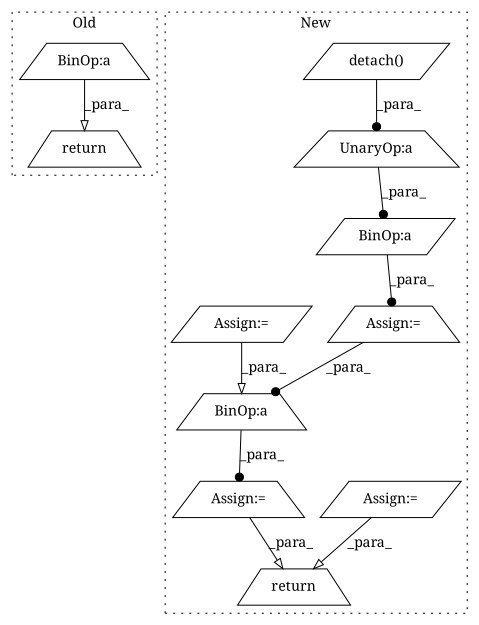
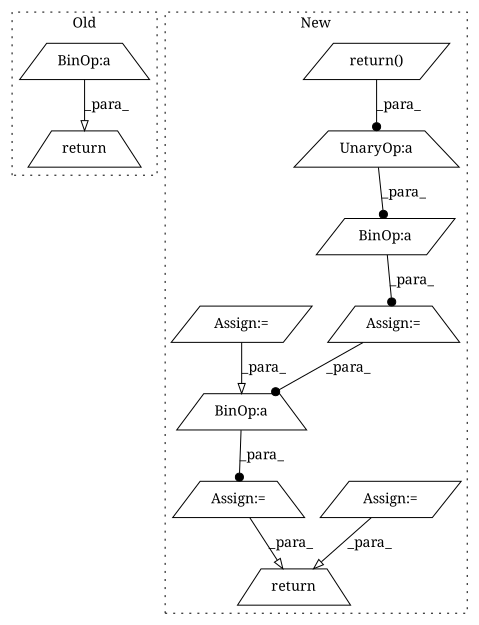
  digraph {
    fontname="Noto Serif"
    node [a=68 l=3 shape=trapezium fontname="Noto Serif"]
    edge [arrowhead=dot fontname="Noto Serif"]
    n1 [a=93 l=7 label=return s=4965]
    n2 [a=82 label="BinOp:a" s=4975]
-   n3 [a=75 l=27 label="detach()" s=4848 shape=parallelogram]
+   n3 [a=75 l=27 label="return()" s=4848 shape=parallelogram]
    n4 [a=93 l=7 label=return s=5325]
    n5 [label="Assign:=" s=4969 shape=parallelogram]
    n6 [a=82 l=23 label="BinOp:a" s=5210]
    n7 [label="Assign:=" s=5174 shape=parallelogram]
    n8 [a=61 l=11 label="UnaryOp:a" s=5143]
    n9 [label="Assign:=" s=5124]
    n10 [label="Assign:=" s=5201]
    n11 [a=82 label="BinOp:a" s=5130 shape=parallelogram]
    subgraph cluster_1 {
      label=Old
      style=dotted
      n1
      n2
    }
    subgraph cluster_2 {
      label=New
      style=dotted
      n3
      n4
      n5
      n6
      n7
      n8
      n9
      n10
      n11
    }
    n2 -> n1 [label=_para_ arrowhead=onormal]
    n3 -> n8 [label=_para_]
    n5 -> n4 [label=_para_ arrowhead=onormal]
    n6 -> n10 [label=_para_]
    n7 -> n6 [label=_para_ arrowhead=onormal]
    n8 -> n11 [label=_para_]
    n9 -> n6 [label=_para_]
    n10 -> n4 [label=_para_ arrowhead=onormal]
    n11 -> n9 [label=_para_]
  }
